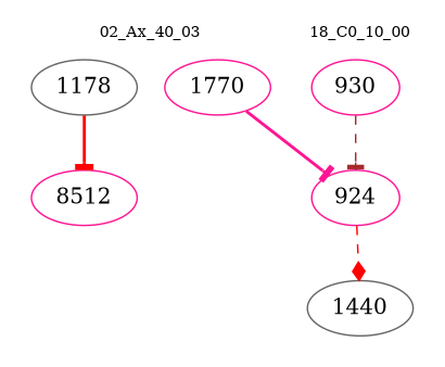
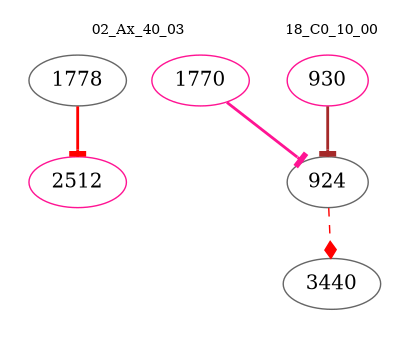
  digraph {
    node [color=deeppink]
    edge [arrowhead=tee color=red style=bold]
    n1 [label=1770]
-   n2 [color=gray40 label=1178]
-   n3 [label=8512]
+   n2 [color=gray40 label=1778]
+   n3 [label=2512]
    n4 [label=930]
-   n5 [label=924]
-   n6 [color=gray40 label=1440]
+   n5 [color=gray40 label=924]
+   n6 [color=gray40 label=3440]
    subgraph cluster_1 {
      color=white
      fontsize=10
      label="02_Ax_40_03"
      n1
      n2
      n3
    }
    subgraph cluster_2 {
      color=white
      fontsize=10
      label="18_C0_10_00"
      n4
      n5
      n6
    }
    n1 -> n5 [color=deeppink]
    n2 -> n3
-   n4 -> n5 [color=brown style=dashed]
+   n4 -> n5 [color=brown]
    n5 -> n6 [arrowhead=diamond style=dashed]
  }
